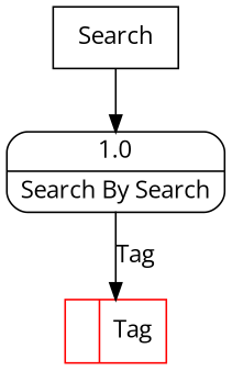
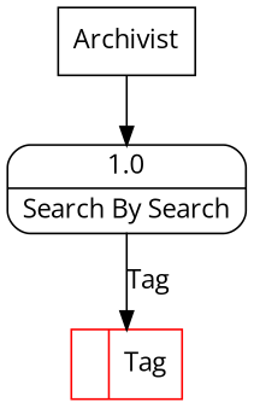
  digraph {
    fontname="Open Sans"
    node [fontname="Open Sans"]
    edge [fontname="Open Sans"]
    n1 [color=red label="<f0>  |<f1> Tag " shape=record]
-   n2 [label=Search shape=box]
+   n2 [label=Archivist shape=box]
    n3 [label="{<f0> 1.0|<f1> Search By Search }" shape=Mrecord]
    n2 -> n3
    n3 -> n1 [label=Tag]
  }
